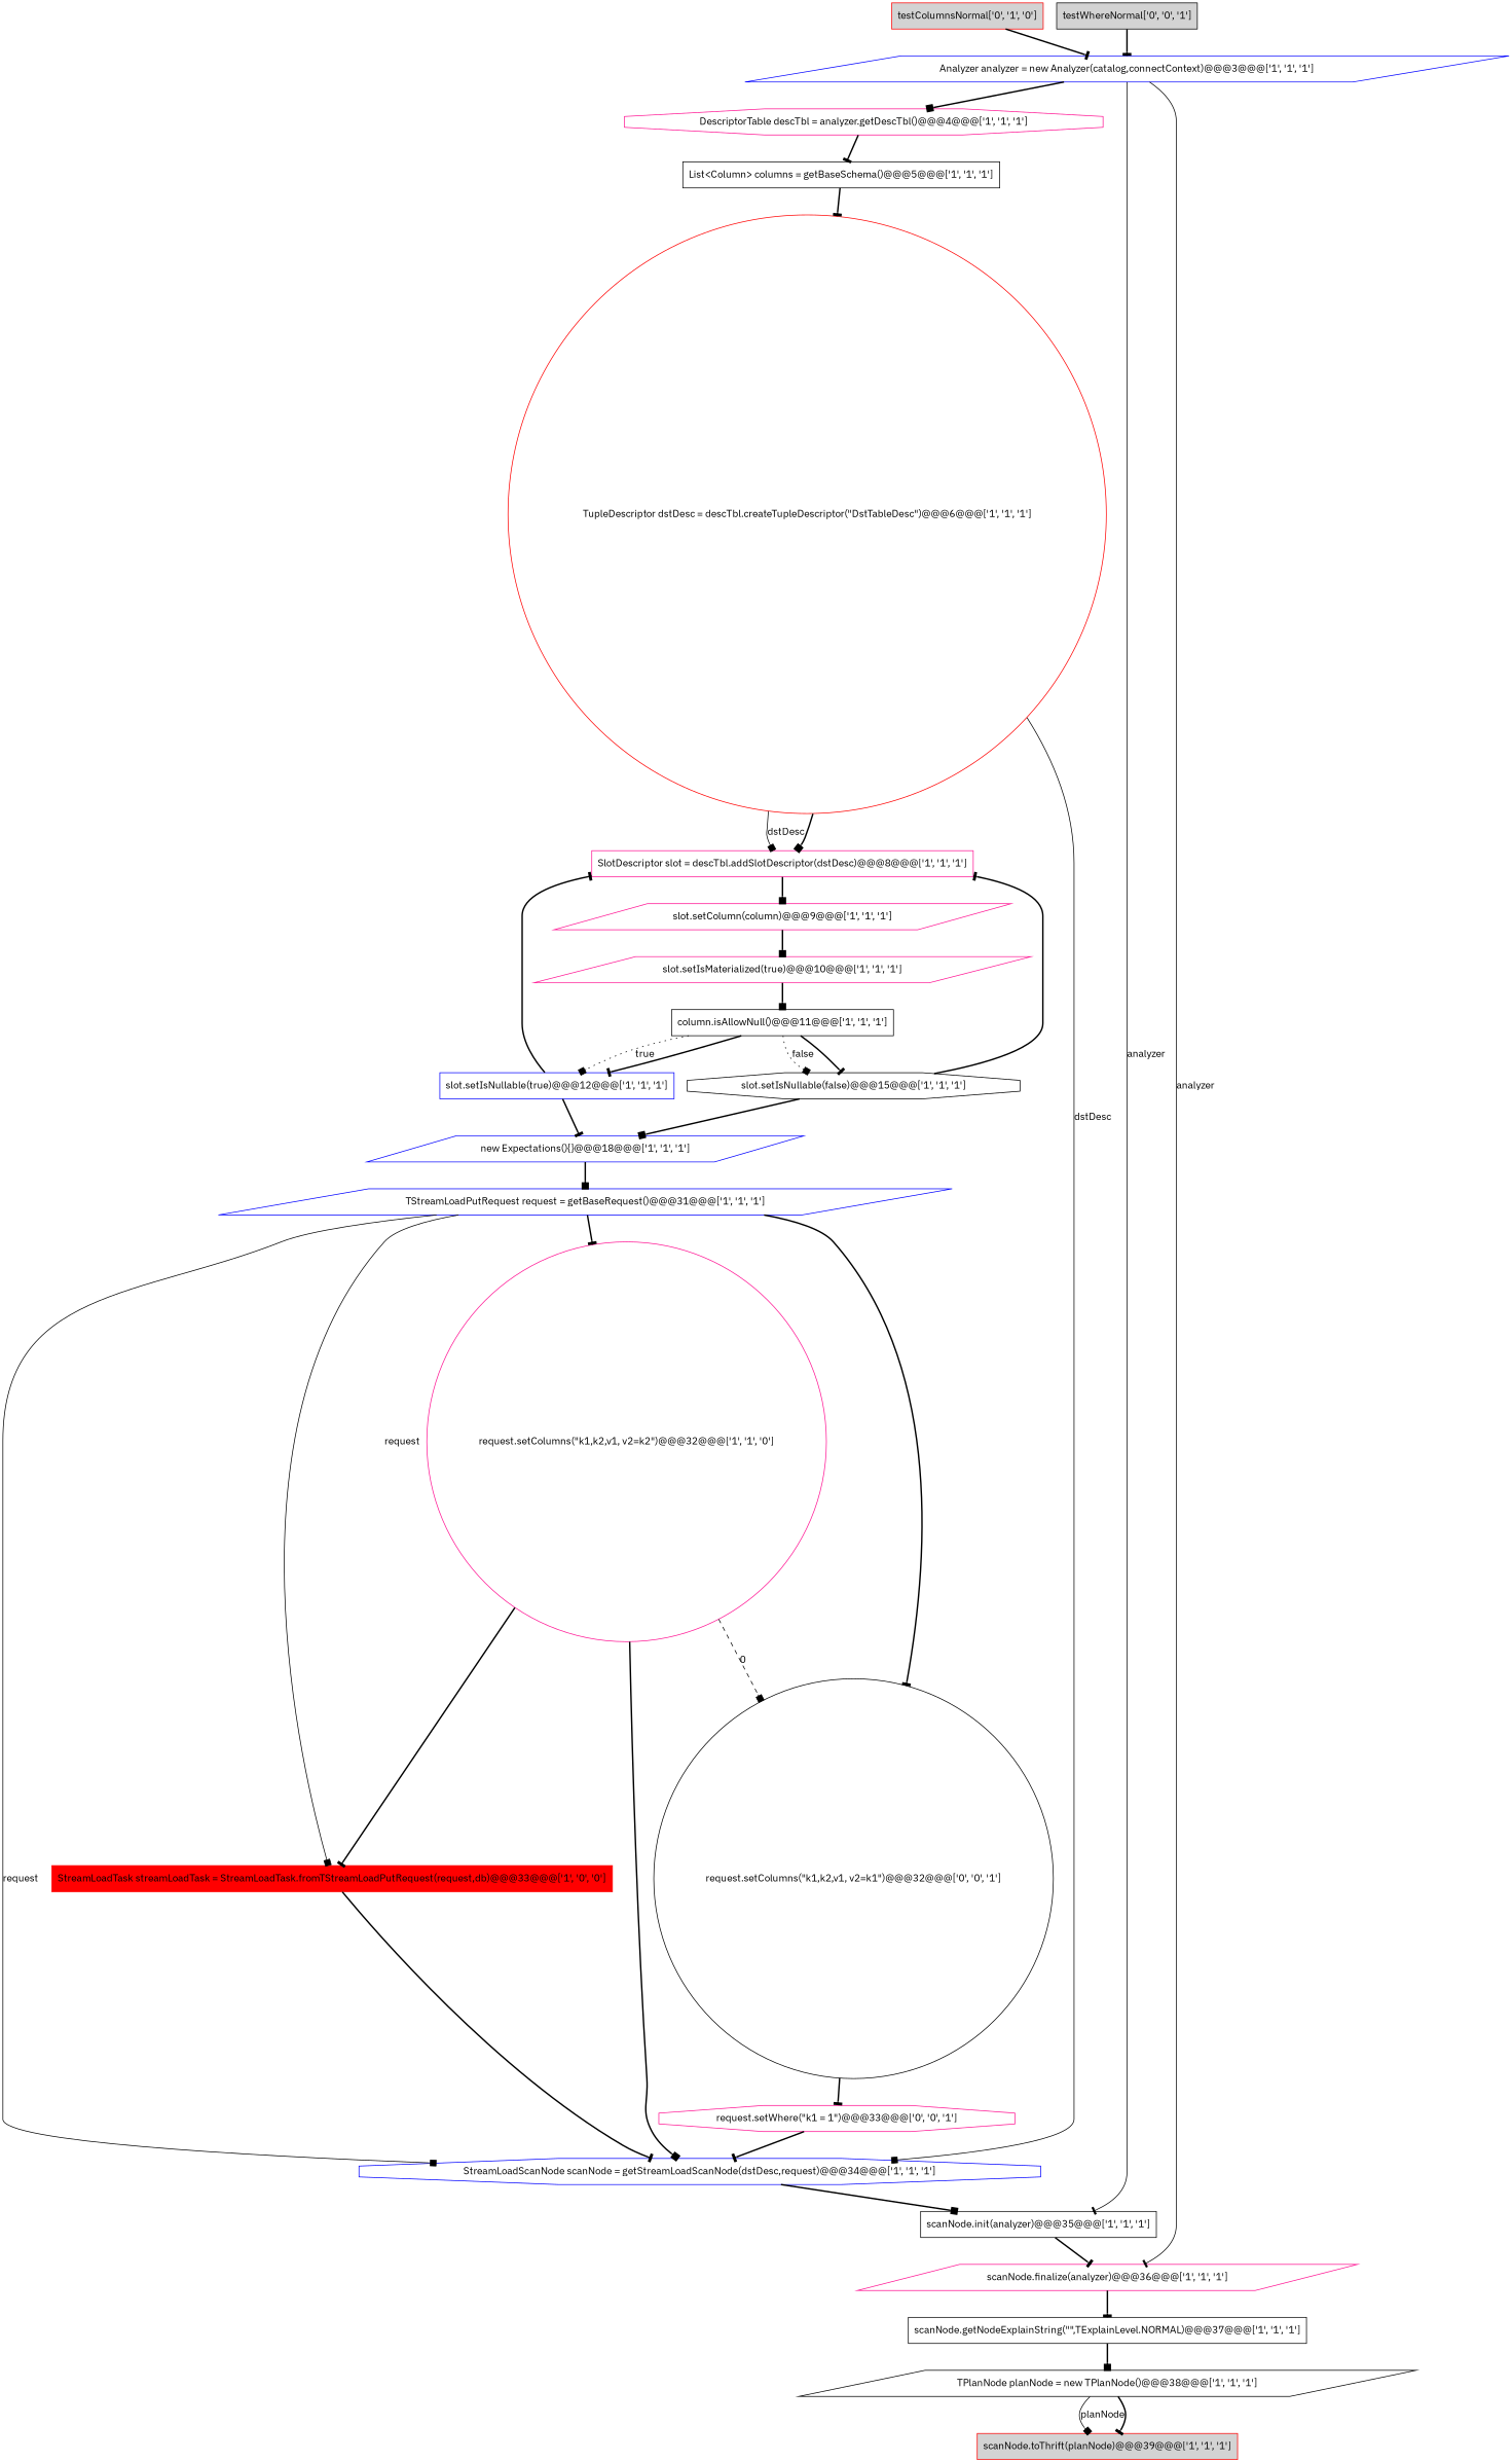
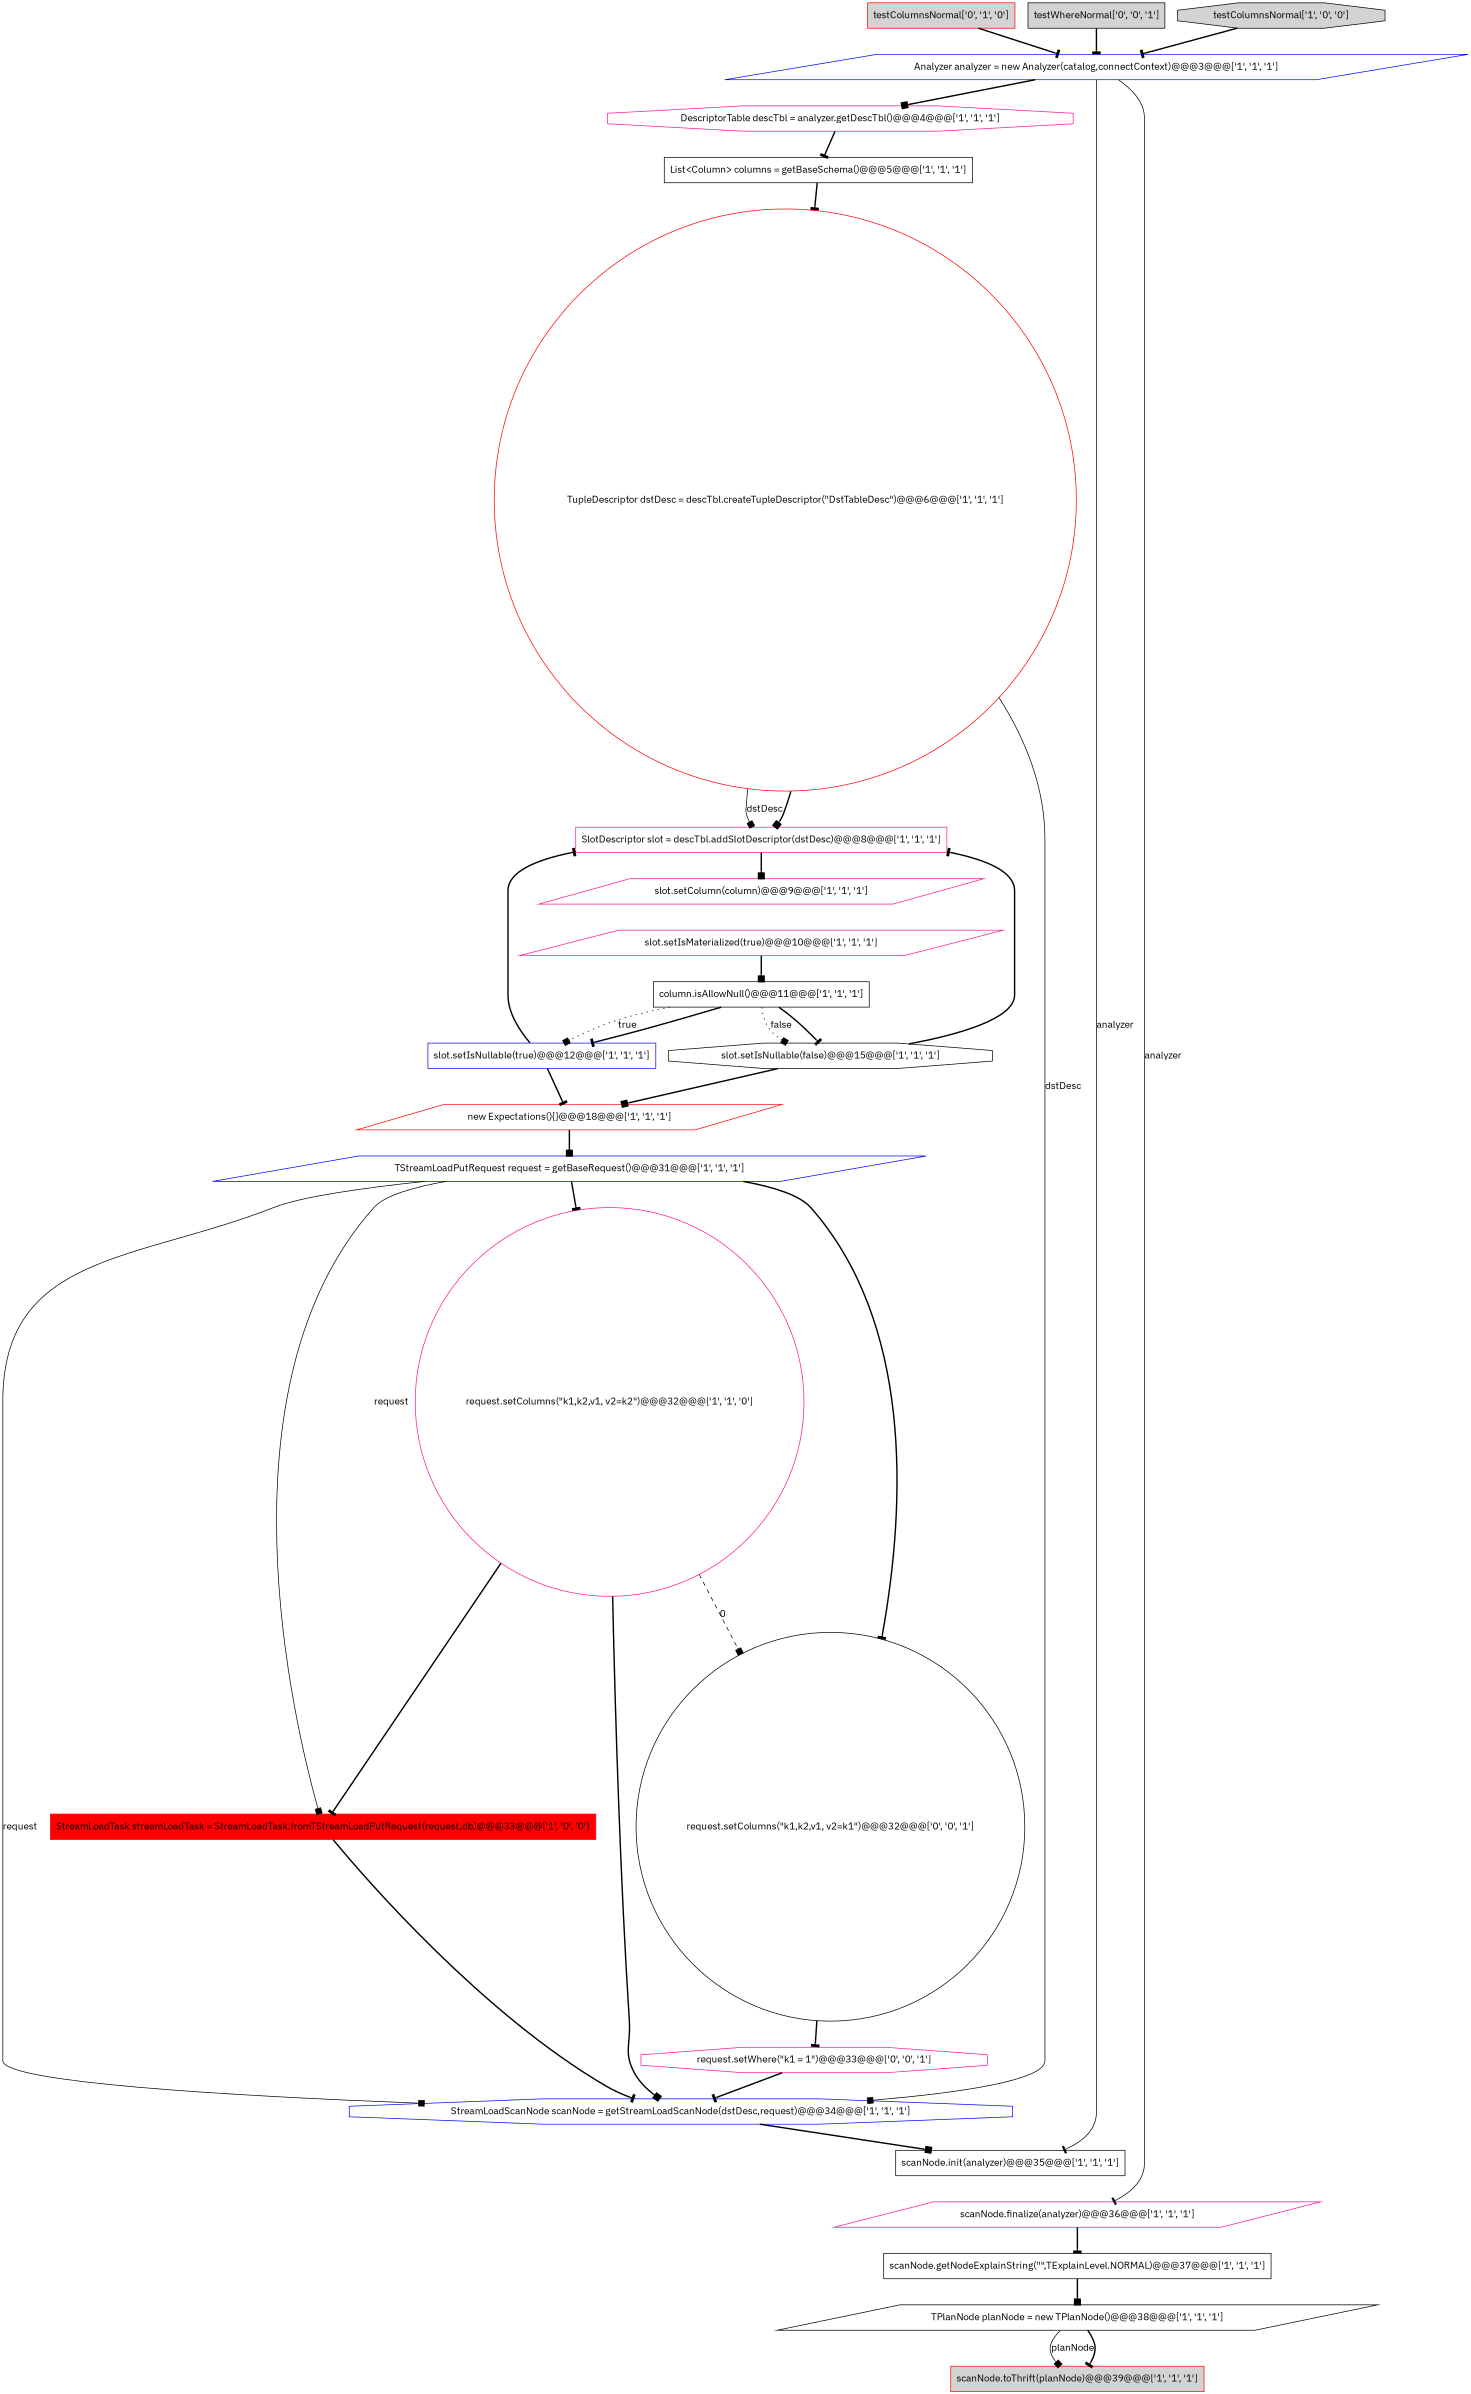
  digraph {
    fontname="IBM Plex Sans"
    node [color=black fillcolor=white fontname="IBM Plex Sans" shape=box style=filled]
    edge [arrowhead=tee fontname="IBM Plex Sans" style=bold]
    n1 [color=blue label="TStreamLoadPutRequest request = getBaseRequest()@@@31@@@['1', '1', '1']" shape=parallelogram]
    n2 [color=red fillcolor=red label="StreamLoadTask streamLoadTask = StreamLoadTask.fromTStreamLoadPutRequest(request,db)@@@33@@@['1', '0', '0']"]
    n3 [color=deeppink label="request.setColumns(\"k1,k2,v1, v2=k2\")@@@32@@@['1', '1', '0']" shape=circle]
    n4 [label="request.setColumns(\"k1,k2,v1, v2=k1\")@@@32@@@['0', '0', '1']" shape=circle]
    n5 [color=blue label="StreamLoadScanNode scanNode = getStreamLoadScanNode(dstDesc,request)@@@34@@@['1', '1', '1']" shape=octagon]
    n6 [color=deeppink label="request.setWhere(\"k1 = 1\")@@@33@@@['0', '0', '1']" shape=octagon]
    n7 [label="scanNode.init(analyzer)@@@35@@@['1', '1', '1']"]
    n8 [color=red fillcolor=lightgray label="testColumnsNormal['0', '1', '0']"]
    n9 [color=blue label="Analyzer analyzer = new Analyzer(catalog,connectContext)@@@3@@@['1', '1', '1']" shape=parallelogram]
    n10 [color=deeppink label="DescriptorTable descTbl = analyzer.getDescTbl()@@@4@@@['1', '1', '1']" shape=octagon]
    n11 [color=deeppink label="scanNode.finalize(analyzer)@@@36@@@['1', '1', '1']" shape=parallelogram]
    n12 [color=red label="TupleDescriptor dstDesc = descTbl.createTupleDescriptor(\"DstTableDesc\")@@@6@@@['1', '1', '1']" shape=circle]
    n13 [color=deeppink label="SlotDescriptor slot = descTbl.addSlotDescriptor(dstDesc)@@@8@@@['1', '1', '1']"]
    n14 [color=deeppink label="slot.setColumn(column)@@@9@@@['1', '1', '1']" shape=parallelogram]
    n15 [color=blue label="slot.setIsNullable(true)@@@12@@@['1', '1', '1']"]
-   n16 [color=blue label="new Expectations(){}@@@18@@@['1', '1', '1']" shape=parallelogram]
+   n16 [color=red label="new Expectations(){}@@@18@@@['1', '1', '1']" shape=parallelogram]
    n17 [label="TPlanNode planNode = new TPlanNode()@@@38@@@['1', '1', '1']" shape=parallelogram]
    n18 [color=red fillcolor=lightgray label="scanNode.toThrift(planNode)@@@39@@@['1', '1', '1']"]
    n19 [label="scanNode.getNodeExplainString(\"\",TExplainLevel.NORMAL)@@@37@@@['1', '1', '1']"]
    n20 [fillcolor=lightgray label="testWhereNormal['0', '0', '1']"]
    n21 [label="List<Column> columns = getBaseSchema()@@@5@@@['1', '1', '1']"]
    n22 [label="slot.setIsNullable(false)@@@15@@@['1', '1', '1']" shape=octagon]
+   n23 [fillcolor=lightgray label="testColumnsNormal['1', '0', '0']" shape=octagon]
    n24 [color=deeppink label="slot.setIsMaterialized(true)@@@10@@@['1', '1', '1']" shape=parallelogram]
    n25 [label="column.isAllowNull()@@@11@@@['1', '1', '1']"]
    n1 -> n2 [arrowhead=box label=request style=solid]
    n1 -> n3
    n1 -> n4
    n1 -> n5 [arrowhead=box label=request style=solid]
    n2 -> n5
    n3 -> n2
    n3 -> n4 [arrowhead=box label=0 style=dashed]
    n3 -> n5 [arrowhead=box]
    n4 -> n6
    n5 -> n7 [arrowhead=box]
    n6 -> n5
-   n7 -> n11
    n8 -> n9
    n9 -> n7 [label=analyzer style=solid]
    n9 -> n10 [arrowhead=box]
    n9 -> n11 [label=analyzer style=solid]
    n10 -> n21
    n11 -> n19
    n12 -> n5 [arrowhead=box label=dstDesc style=solid]
    n12 -> n13 [arrowhead=box label=dstDesc style=solid]
    n12 -> n13 [arrowhead=box]
    n13 -> n14 [arrowhead=box]
-   n14 -> n24 [arrowhead=box]
    n15 -> n13
    n15 -> n16
    n16 -> n1 [arrowhead=box]
    n17 -> n18 [arrowhead=box label=planNode style=solid]
    n17 -> n18
    n19 -> n17 [arrowhead=box]
    n20 -> n9
    n21 -> n12
    n22 -> n13
    n22 -> n16 [arrowhead=box]
+   n23 -> n9
    n24 -> n25 [arrowhead=box]
    n25 -> n15
    n25 -> n15 [arrowhead=box label=true style=dotted]
    n25 -> n22
    n25 -> n22 [arrowhead=box label=false style=dotted]
  }
